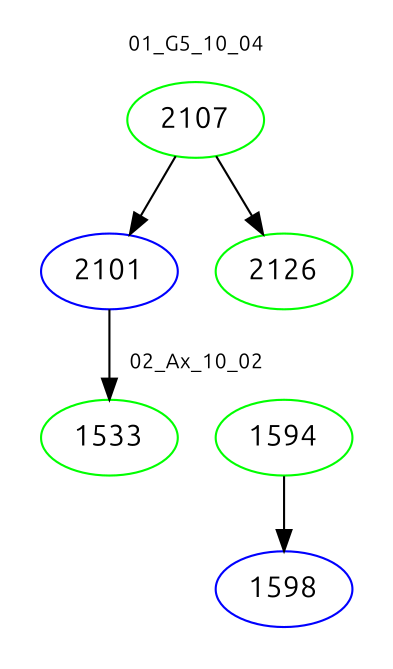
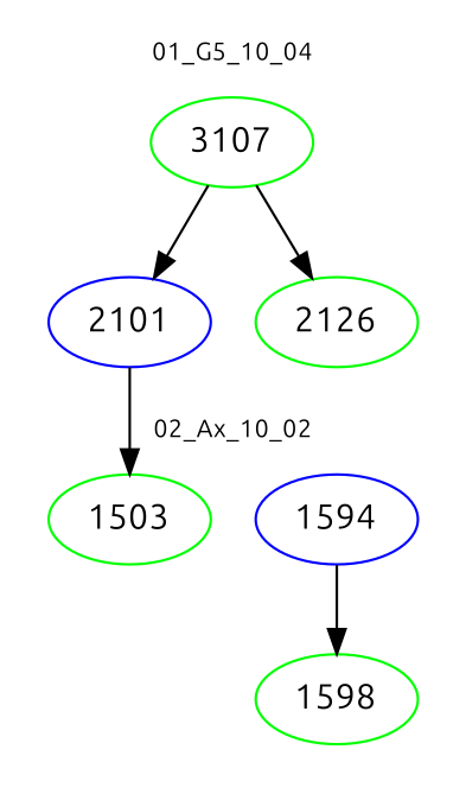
  digraph {
    fontname=Ubuntu
    node [color=green fontname=Ubuntu]
    edge [color=black fontname=Ubuntu]
-   n1 [label=1594]
-   n2 [label=1533]
-   n3 [color=blue label=1598]
-   n4 [label=2107]
+   n1 [color=blue label=1594]
+   n2 [label=1503]
+   n3 [label=1598]
+   n4 [label=3107]
    n5 [color=blue label=2101]
    n6 [label=2126]
    subgraph cluster_1 {
      color=white
      fontsize=10
      label="02_Ax_10_02"
      n1
      n2
      n3
    }
    subgraph cluster_2 {
      color=white
      fontsize=10
      label="01_G5_10_04"
      n4
      n5
      n6
    }
    n1 -> n3
    n4 -> n5
    n4 -> n6
    n5 -> n2
  }
